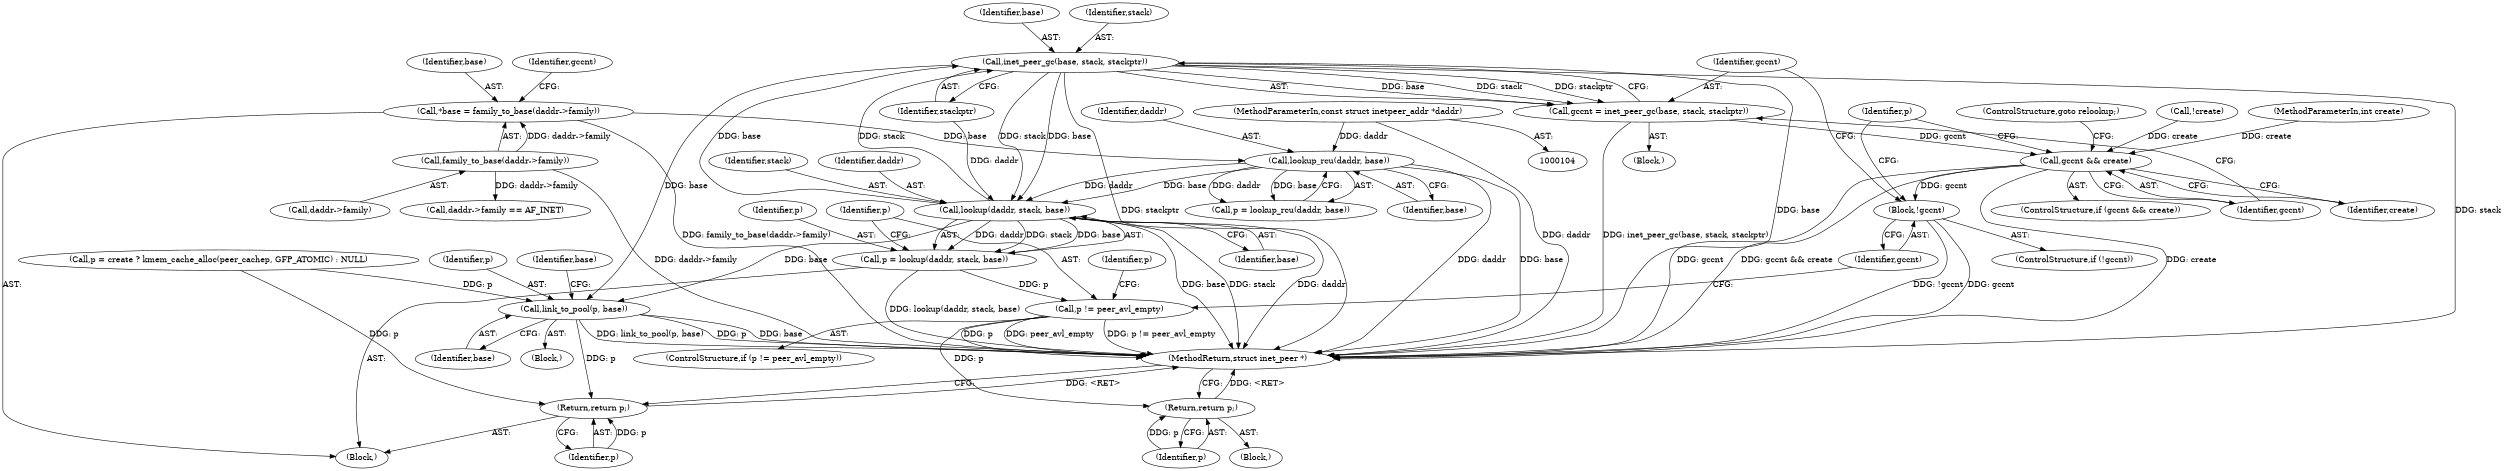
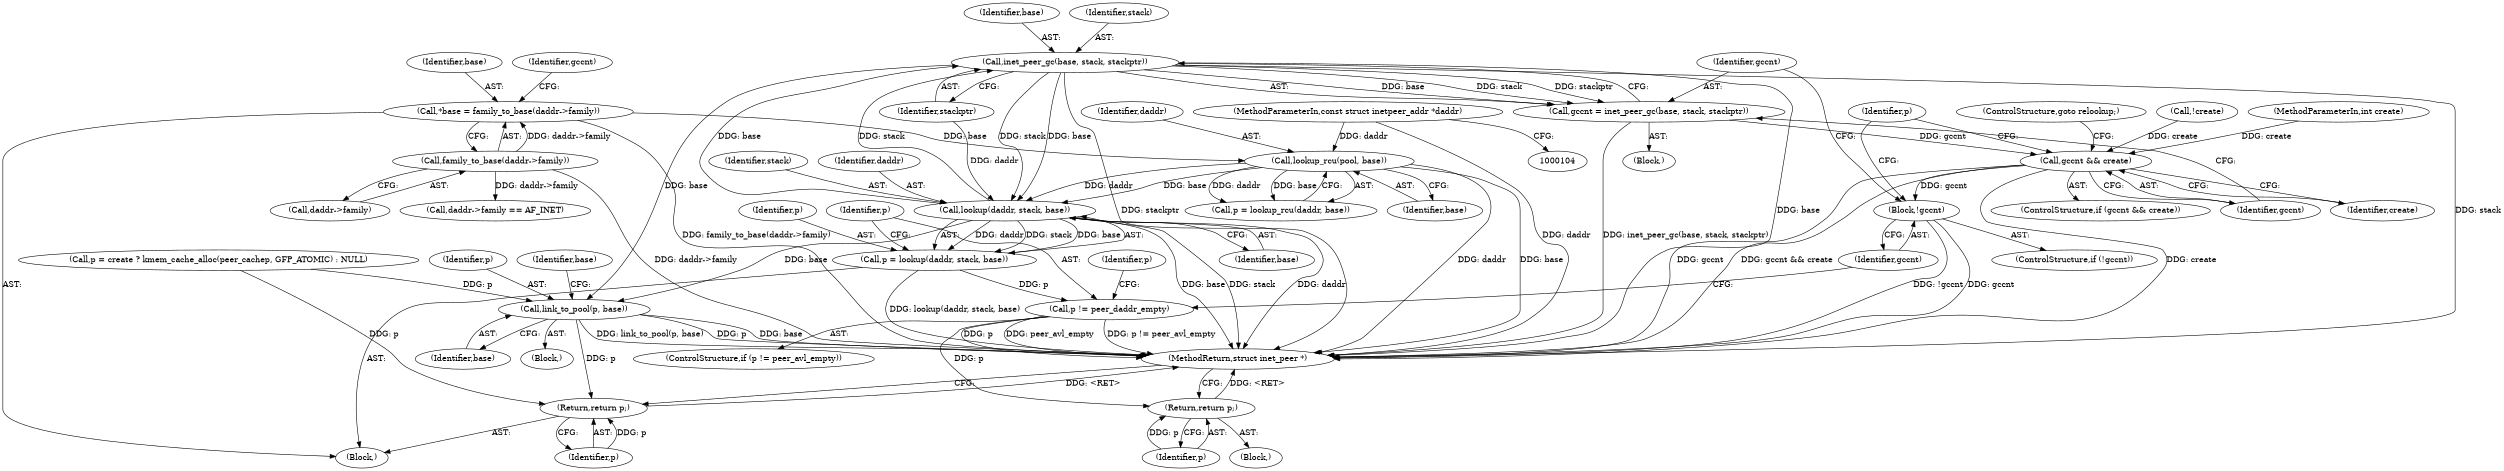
  digraph {
    n1 [label="(Call,inet_peer_gc(base, stack, stackptr))"]
    n2 [label="(Call,lookup(daddr, stack, base))"]
    n3 [label="(Call,gccnt = inet_peer_gc(base, stack, stackptr))"]
    n4 [label="(Call,link_to_pool(p, base))"]
    n5 [label="(Identifier,stackptr)"]
    n6 [label="(MethodReturn,struct inet_peer *)"]
    n7 [label="(Call,p = lookup(daddr, stack, base))"]
    n8 [label="(Identifier,base)"]
    n9 [label="(Call,gccnt && create)"]
    n10 [label="(Block,)"]
    n11 [label="(Return,return p;)"]
    n12 [label="(Identifier,base)"]
    n13 [label="(Block,)"]
    n14 [label="(Return,return p;)"]
    n15 [label="(Block,)"]
-   n16 [label="(Call,p != peer_avl_empty)"]
-   n17 [label="(Call,lookup_rcu(daddr, base))"]
+   n16 [label="(Call,p != peer_daddr_empty)"]
+   n17 [label="(Call,lookup_rcu(pool, base))"]
    n18 [label="(Call,p = lookup_rcu(daddr, base))"]
    n19 [label="(Identifier,base)"]
    n20 [label="(MethodParameterIn,const struct inetpeer_addr *daddr)"]
    1000104
    n22 [label="(Call,*base = family_to_base(daddr->family))"]
    n23 [label="(Call,family_to_base(daddr->family))"]
    n24 [label="(Call,daddr->family)"]
    n25 [label="(Call,daddr->family == AF_INET)"]
    n26 [label="(ControlStructure,if (p != peer_avl_empty))"]
    n27 [label="(Block,)"]
    n28 [label="(Identifier,p)"]
    n29 [label="(Block,!gccnt)"]
    n30 [label="(ControlStructure,if (gccnt && create))"]
    n31 [label="(Identifier,gccnt)"]
    n32 [label="(Identifier,create)"]
    n33 [label="(ControlStructure,if (!gccnt))"]
    n34 [label="(Identifier,gccnt)"]
    n35 [label="(Identifier,p)"]
    n36 [label="(Identifier,daddr)"]
    n37 [label="(ControlStructure,goto relookup;)"]
    n38 [label="(Identifier,base)"]
    n39 [label="(Identifier,gccnt)"]
    n40 [label="(Identifier,base)"]
    n41 [label="(Identifier,p)"]
    n42 [label="(Identifier,gccnt)"]
    n43 [label="(Identifier,p)"]
    n44 [label="(Identifier,stack)"]
    n45 [label="(Identifier,p)"]
    n46 [label="(Identifier,daddr)"]
    n47 [label="(Identifier,p)"]
    n48 [label="(Identifier,stack)"]
    n49 [label="(Identifier,p)"]
    n50 [label="(Identifier,base)"]
    n51 [label="(Call,!create)"]
    n52 [label="(MethodParameterIn,int create)"]
    n53 [label="(Call,p = create ? kmem_cache_alloc(peer_cachep, GFP_ATOMIC) : NULL)"]
    n1 -> n2 [label="DDG: stack"]
    n1 -> n2 [label="DDG: base"]
    n1 -> n3 [label="AST: "]
    n1 -> n3 [label="DDG: base"]
    n1 -> n3 [label="DDG: stack"]
    n1 -> n3 [label="DDG: stackptr"]
    n1 -> n4 [label="DDG: base"]
    n1 -> n5 [label="CFG: "]
    n1 -> n6 [label="DDG: base"]
    n1 -> n6 [label="DDG: stack"]
    n1 -> n6 [label="DDG: stackptr"]
    n2 -> n1 [label="DDG: base"]
    n2 -> n1 [label="DDG: stack"]
    n2 -> n4 [label="DDG: base"]
    n2 -> n6 [label="DDG: base"]
    n2 -> n6 [label="DDG: stack"]
    n2 -> n6 [label="DDG: daddr"]
    n2 -> n7 [label="AST: "]
    n2 -> n7 [label="DDG: daddr"]
    n2 -> n7 [label="DDG: stack"]
    n2 -> n7 [label="DDG: base"]
    n2 -> n8 [label="CFG: "]
    n3 -> n1 [label="CFG: "]
    n3 -> n6 [label="DDG: inet_peer_gc(base, stack, stackptr)"]
    n3 -> n9 [label="DDG: gccnt"]
    n3 -> n10 [label="AST: "]
    n4 -> n6 [label="DDG: link_to_pool(p, base)"]
    n4 -> n6 [label="DDG: p"]
    n4 -> n6 [label="DDG: base"]
    n4 -> n11 [label="DDG: p"]
    n4 -> n12 [label="CFG: "]
    n4 -> n13 [label="AST: "]
    n5 -> n1 [label="AST: "]
    n5 -> n2 [label="DDG: daddr"]
    n6 -> n11 [label="CFG: "]
    n6 -> n14 [label="CFG: "]
    n7 -> n2 [label="AST: "]
    n7 -> n6 [label="DDG: lookup(daddr, stack, base)"]
    n7 -> n15 [label="AST: "]
    n7 -> n16 [label="DDG: p"]
    n8 -> n2 [label="AST: "]
    n9 -> n6 [label="DDG: create"]
    n9 -> n6 [label="DDG: gccnt"]
    n9 -> n6 [label="DDG: gccnt && create"]
    n9 -> n29 [label="DDG: gccnt"]
    n9 -> n30 [label="AST: "]
    n9 -> n31 [label="CFG: "]
    n9 -> n32 [label="CFG: "]
    n11 -> n6 [label="DDG: <RET>"]
    n11 -> n15 [label="AST: "]
    n11 -> n35 [label="CFG: "]
    n12 -> n4 [label="AST: "]
    n14 -> n6 [label="DDG: <RET>"]
    n14 -> n27 [label="AST: "]
    n14 -> n28 [label="CFG: "]
    n16 -> n6 [label="DDG: p"]
    n16 -> n6 [label="DDG: peer_avl_empty"]
    n16 -> n6 [label="DDG: p != peer_avl_empty"]
    n16 -> n14 [label="DDG: p"]
    n16 -> n26 [label="AST: "]
    n17 -> n2 [label="DDG: daddr"]
    n17 -> n2 [label="DDG: base"]
    n17 -> n6 [label="DDG: daddr"]
    n17 -> n6 [label="DDG: base"]
    n17 -> n18 [label="AST: "]
    n17 -> n18 [label="DDG: daddr"]
    n17 -> n18 [label="DDG: base"]
    n17 -> n19 [label="CFG: "]
    n18 -> n17 [label="CFG: "]
    n19 -> n17 [label="AST: "]
    n20 -> n6 [label="DDG: daddr"]
    n20 -> n17 [label="DDG: daddr"]
-   n20 -> 1000104 [label="AST: "]
+   n20 -> 1000104 [label="CFG: "]
    n22 -> n6 [label="DDG: family_to_base(daddr->family)"]
    n22 -> n15 [label="AST: "]
    n22 -> n17 [label="DDG: base"]
+   n22 -> n23 [label="CFG: "]
    n23 -> n6 [label="DDG: daddr->family"]
    n23 -> n22 [label="AST: "]
    n23 -> n22 [label="DDG: daddr->family"]
+   n23 -> n24 [label="CFG: "]
    n23 -> n25 [label="DDG: daddr->family"]
    n24 -> n23 [label="AST: "]
    n28 -> n14 [label="AST: "]
    n28 -> n14 [label="DDG: p"]
    n29 -> n6 [label="DDG: !gccnt"]
    n29 -> n6 [label="DDG: gccnt"]
    n29 -> n33 [label="AST: "]
    n29 -> n34 [label="CFG: "]
    n31 -> n3 [label="CFG: "]
    n31 -> n9 [label="AST: "]
    n32 -> n9 [label="CFG: "]
    n34 -> n16 [label="CFG: "]
    n34 -> n29 [label="AST: "]
    n35 -> n11 [label="AST: "]
    n35 -> n11 [label="DDG: p"]
    n36 -> n17 [label="AST: "]
    n37 -> n9 [label="CFG: "]
    n38 -> n4 [label="CFG: "]
    n39 -> n22 [label="CFG: "]
    n40 -> n1 [label="AST: "]
    n41 -> n9 [label="CFG: "]
    n41 -> n29 [label="CFG: "]
    n42 -> n3 [label="AST: "]
    n42 -> n29 [label="CFG: "]
    n43 -> n7 [label="AST: "]
    n44 -> n2 [label="AST: "]
    n45 -> n4 [label="AST: "]
    n46 -> n2 [label="AST: "]
    n47 -> n16 [label="CFG: "]
    n48 -> n1 [label="AST: "]
    n49 -> n7 [label="CFG: "]
    n49 -> n16 [label="AST: "]
    n50 -> n22 [label="AST: "]
    n51 -> n9 [label="DDG: create"]
    n52 -> n9 [label="DDG: create"]
    n53 -> n4 [label="DDG: p"]
    n53 -> n11 [label="DDG: p"]
  }
